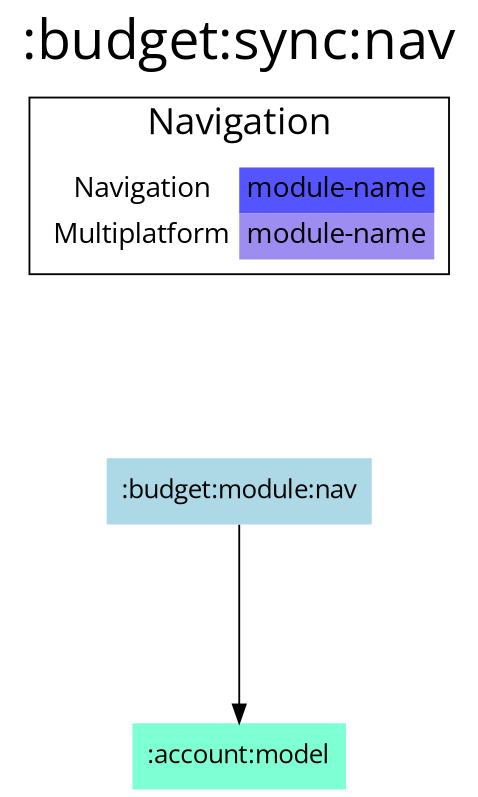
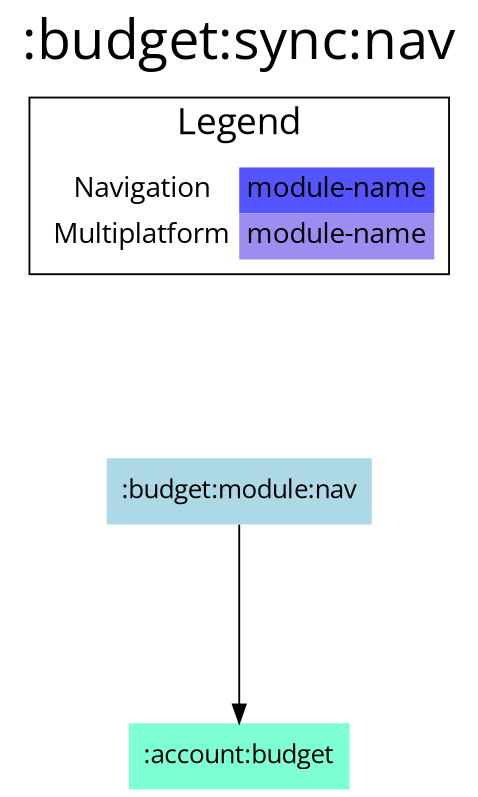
  digraph {
    fontname="Open Sans"
    fontsize=30
    label=":budget:sync:nav"
    labelloc=t
    rankdir=TB
    ranksep=1.5
    node [fontname="Open Sans" shape=none style=filled]
    edge [dir=forward fontname="Open Sans"]
    n1 [fillcolor="#FFFFFF" fontsize=15 label=< <TABLE BORDER="0" CELLBORDER="0" CELLSPACING="0" CELLPADDING="4"> <TR><TD>Navigation</TD><TD BGCOLOR="#5555FF">module-name</TD></TR> <TR><TD>Multiplatform</TD><TD BGCOLOR="#9D8DF1">module-name</TD></TR> </TABLE> > margin=0]
    n2 [fillcolor=lightblue label=":budget:module:nav"]
-   ":account:model" [fillcolor=aquamarine]
+   ":account:model" [fillcolor=aquamarine label=":account:budget"]
    subgraph sub_1 {
      rank=same
    }
    subgraph cluster_2 {
      fontsize=20
-     label=Navigation
+     label=Legend
      n1
    }
    n1 -> n2 [style=invis]
    n2 -> ":account:model"
  }
